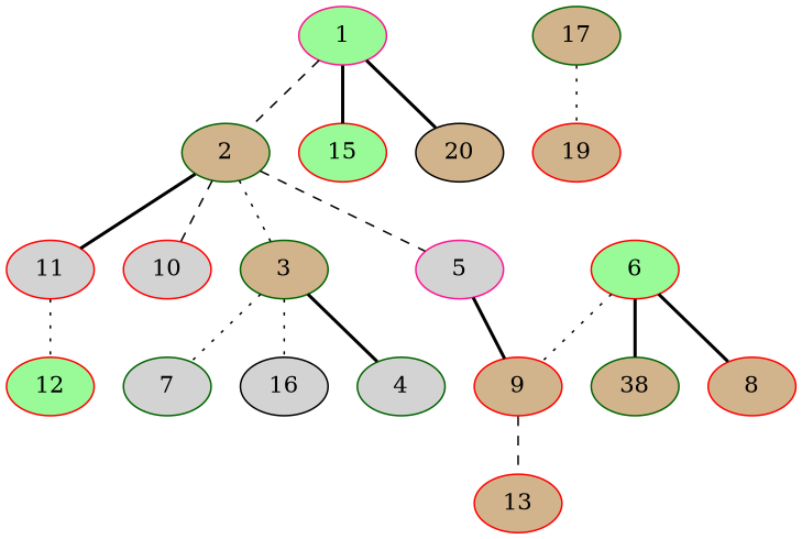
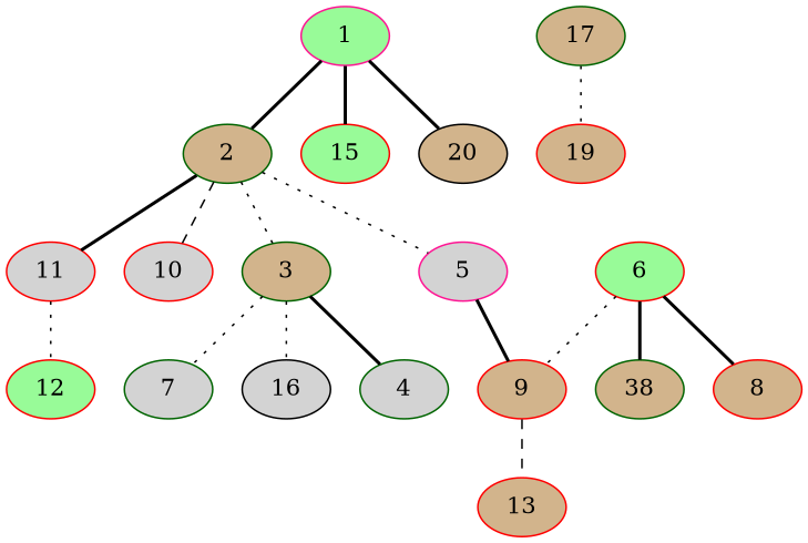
  graph {
    node [color=red fillcolor=tan style=filled]
    edge [style=bold]
    1 [color=deeppink fillcolor=palegreen]
    2 [color=darkgreen]
    15 [fillcolor=palegreen]
    20 [color=black]
    3 [color=darkgreen]
    5 [color=deeppink fillcolor=lightgrey]
    10 [fillcolor=lightgrey]
    11 [fillcolor=lightgrey]
    4 [color=darkgreen fillcolor=lightgrey]
    7 [color=darkgreen fillcolor=lightgrey]
    16 [color=black fillcolor=lightgrey]
    9
    12 [fillcolor=palegreen]
    13
    6 [fillcolor=palegreen]
    8
    n17 [color=darkgreen label=38]
    17 [color=darkgreen]
    19
-   1 -- 2 [style=dashed]
+   1 -- 2
    1 -- 15
    1 -- 20
    2 -- 3 [style=dotted]
-   2 -- 5 [style=dashed]
+   2 -- 5 [style=dotted]
    2 -- 10 [style=dashed]
    2 -- 11
    3 -- 4
    3 -- 7 [style=dotted]
    3 -- 16 [style=dotted]
    5 -- 9
    11 -- 12 [style=dotted]
    9 -- 13 [style=dashed]
    6 -- 9 [style=dotted]
    6 -- 8
    6 -- n17
    17 -- 19 [style=dotted]
  }
